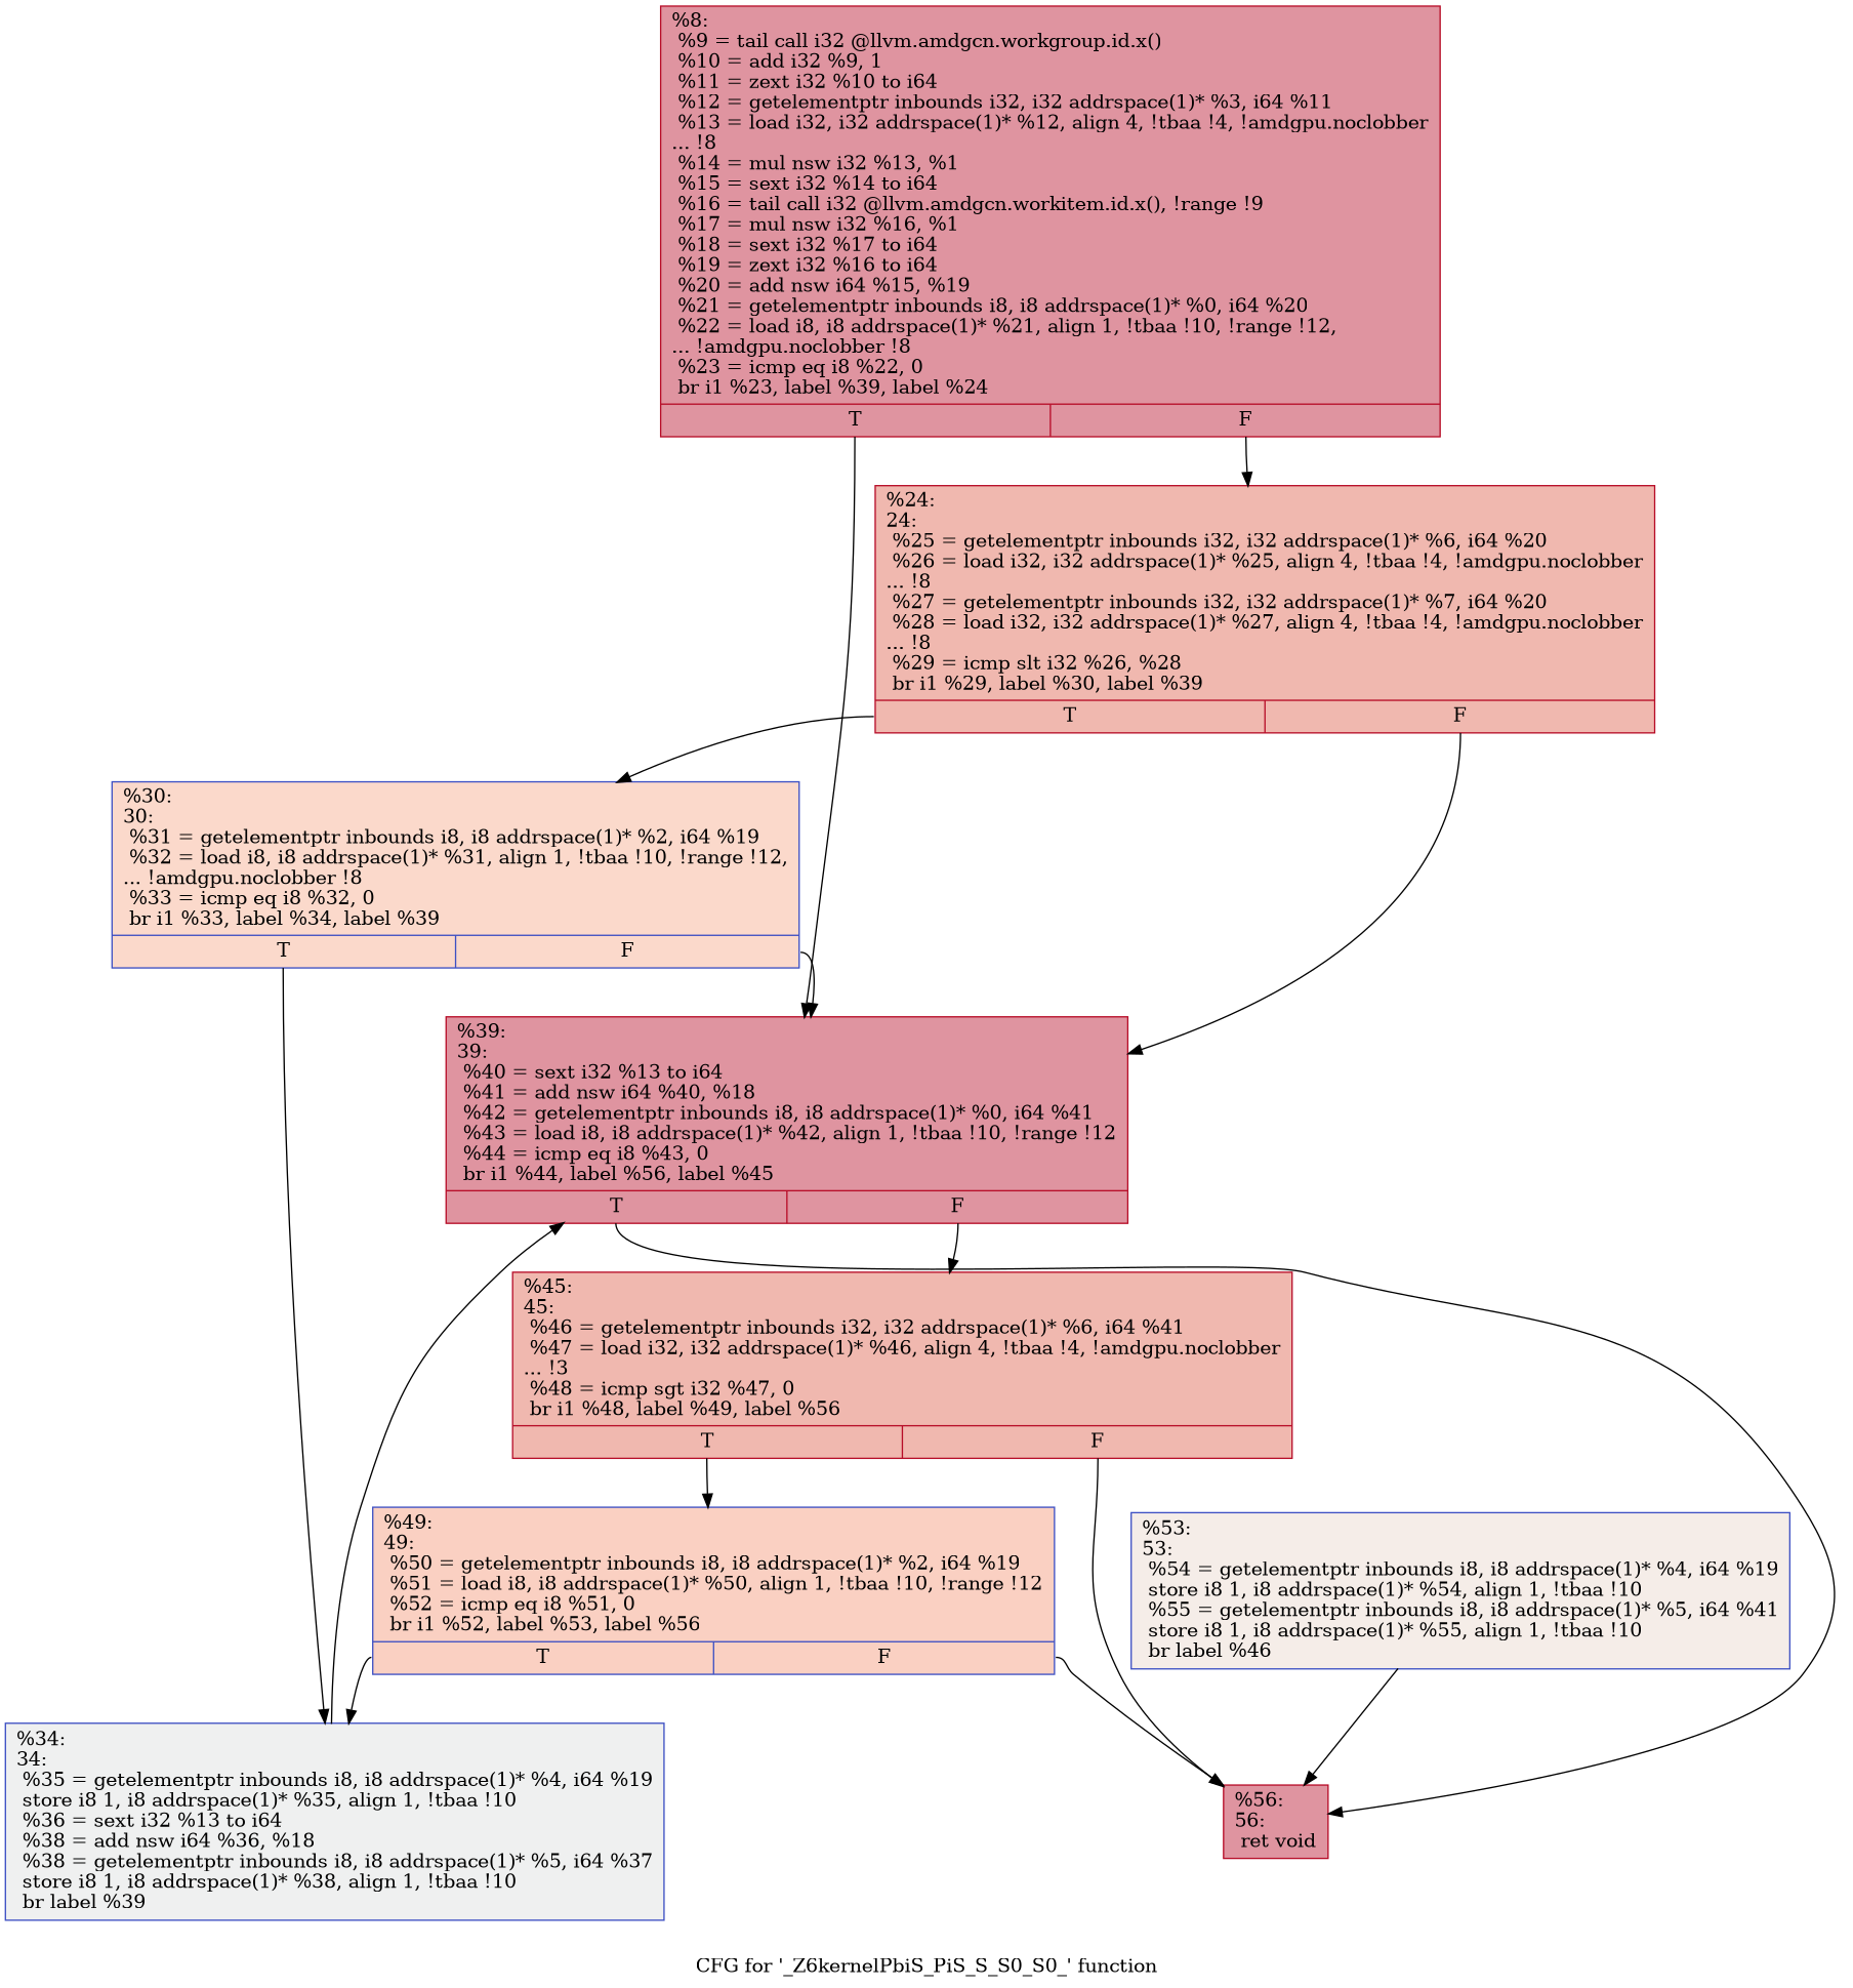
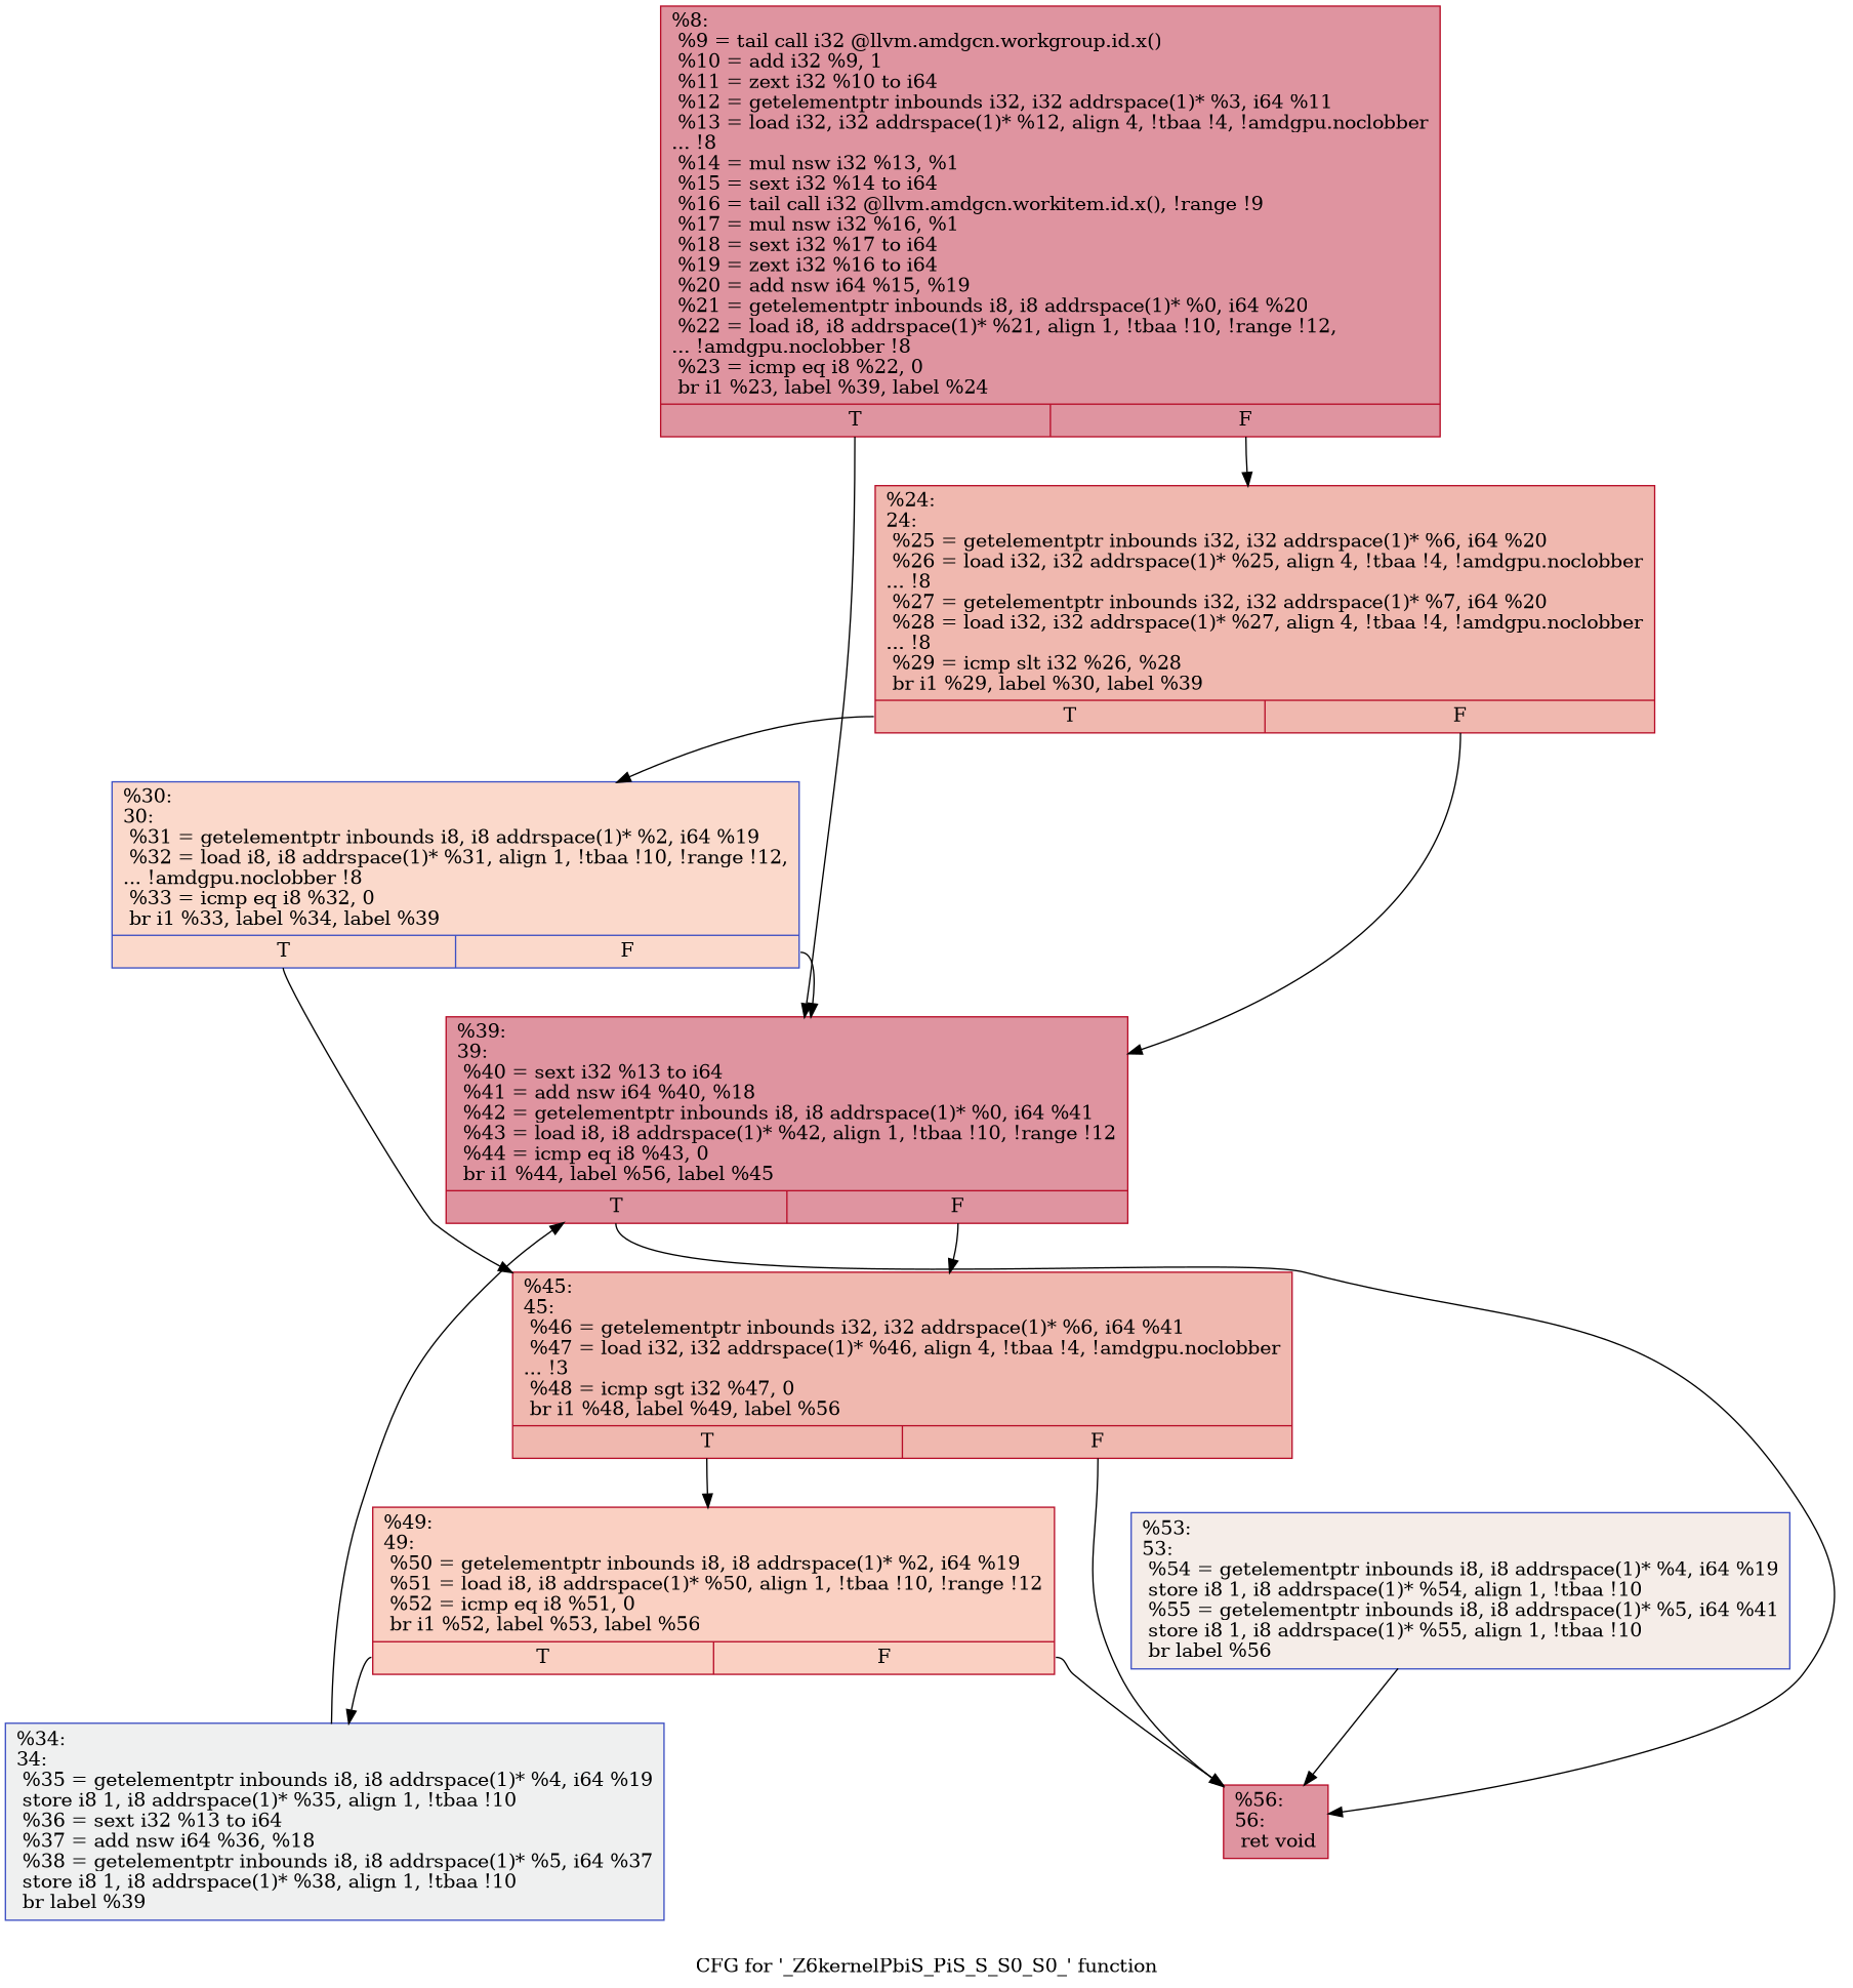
  digraph {
    label="CFG for '_Z6kernelPbiS_PiS_S_S0_S0_' function"
    node [color="#b70d28ff" fillcolor="#b70d2870" shape=record style=filled]
    edge [tailport=s0]
    n1 [label="{%8:\l  %9 = tail call i32 @llvm.amdgcn.workgroup.id.x()\l  %10 = add i32 %9, 1\l  %11 = zext i32 %10 to i64\l  %12 = getelementptr inbounds i32, i32 addrspace(1)* %3, i64 %11\l  %13 = load i32, i32 addrspace(1)* %12, align 4, !tbaa !4, !amdgpu.noclobber\l... !8\l  %14 = mul nsw i32 %13, %1\l  %15 = sext i32 %14 to i64\l  %16 = tail call i32 @llvm.amdgcn.workitem.id.x(), !range !9\l  %17 = mul nsw i32 %16, %1\l  %18 = sext i32 %17 to i64\l  %19 = zext i32 %16 to i64\l  %20 = add nsw i64 %15, %19\l  %21 = getelementptr inbounds i8, i8 addrspace(1)* %0, i64 %20\l  %22 = load i8, i8 addrspace(1)* %21, align 1, !tbaa !10, !range !12,\l... !amdgpu.noclobber !8\l  %23 = icmp eq i8 %22, 0\l  br i1 %23, label %39, label %24\l|{<s0>T|<s1>F}}"]
    n2 [label="{%39:\l39:                                               \l  %40 = sext i32 %13 to i64\l  %41 = add nsw i64 %40, %18\l  %42 = getelementptr inbounds i8, i8 addrspace(1)* %0, i64 %41\l  %43 = load i8, i8 addrspace(1)* %42, align 1, !tbaa !10, !range !12\l  %44 = icmp eq i8 %43, 0\l  br i1 %44, label %56, label %45\l|{<s0>T|<s1>F}}"]
    n3 [fillcolor="#dc5d4a70" label="{%24:\l24:                                               \l  %25 = getelementptr inbounds i32, i32 addrspace(1)* %6, i64 %20\l  %26 = load i32, i32 addrspace(1)* %25, align 4, !tbaa !4, !amdgpu.noclobber\l... !8\l  %27 = getelementptr inbounds i32, i32 addrspace(1)* %7, i64 %20\l  %28 = load i32, i32 addrspace(1)* %27, align 4, !tbaa !4, !amdgpu.noclobber\l... !8\l  %29 = icmp slt i32 %26, %28\l  br i1 %29, label %30, label %39\l|{<s0>T|<s1>F}}"]
    n4 [label="{%56:\l56:                                               \l  ret void\l}"]
    n5 [fillcolor="#dc5d4a70" label="{%45:\l45:                                               \l  %46 = getelementptr inbounds i32, i32 addrspace(1)* %6, i64 %41\l  %47 = load i32, i32 addrspace(1)* %46, align 4, !tbaa !4, !amdgpu.noclobber\l... !3\l  %48 = icmp sgt i32 %47, 0\l  br i1 %48, label %49, label %56\l|{<s0>T|<s1>F}}"]
    n6 [color="#3d50c3ff" fillcolor="#f7a88970" label="{%30:\l30:                                               \l  %31 = getelementptr inbounds i8, i8 addrspace(1)* %2, i64 %19\l  %32 = load i8, i8 addrspace(1)* %31, align 1, !tbaa !10, !range !12,\l... !amdgpu.noclobber !8\l  %33 = icmp eq i8 %32, 0\l  br i1 %33, label %34, label %39\l|{<s0>T|<s1>F}}"]
-   n7 [color="#3d50c3ff" fillcolor="#f3947570" label="{%49:\l49:                                               \l  %50 = getelementptr inbounds i8, i8 addrspace(1)* %2, i64 %19\l  %51 = load i8, i8 addrspace(1)* %50, align 1, !tbaa !10, !range !12\l  %52 = icmp eq i8 %51, 0\l  br i1 %52, label %53, label %56\l|{<s0>T|<s1>F}}"]
-   n8 [color="#3d50c3ff" fillcolor="#dbdcde70" label="{%34:\l34:                                               \l  %35 = getelementptr inbounds i8, i8 addrspace(1)* %4, i64 %19\l  store i8 1, i8 addrspace(1)* %35, align 1, !tbaa !10\l  %36 = sext i32 %13 to i64\l  %38 = add nsw i64 %36, %18\l  %38 = getelementptr inbounds i8, i8 addrspace(1)* %5, i64 %37\l  store i8 1, i8 addrspace(1)* %38, align 1, !tbaa !10\l  br label %39\l}"]
-   n9 [color="#3d50c3ff" fillcolor="#e8d6cc70" label="{%53:\l53:                                               \l  %54 = getelementptr inbounds i8, i8 addrspace(1)* %4, i64 %19\l  store i8 1, i8 addrspace(1)* %54, align 1, !tbaa !10\l  %55 = getelementptr inbounds i8, i8 addrspace(1)* %5, i64 %41\l  store i8 1, i8 addrspace(1)* %55, align 1, !tbaa !10\l  br label %46\l}"]
+   n7 [fillcolor="#f3947570" label="{%49:\l49:                                               \l  %50 = getelementptr inbounds i8, i8 addrspace(1)* %2, i64 %19\l  %51 = load i8, i8 addrspace(1)* %50, align 1, !tbaa !10, !range !12\l  %52 = icmp eq i8 %51, 0\l  br i1 %52, label %53, label %56\l|{<s0>T|<s1>F}}"]
+   n8 [color="#3d50c3ff" fillcolor="#dbdcde70" label="{%34:\l34:                                               \l  %35 = getelementptr inbounds i8, i8 addrspace(1)* %4, i64 %19\l  store i8 1, i8 addrspace(1)* %35, align 1, !tbaa !10\l  %36 = sext i32 %13 to i64\l  %37 = add nsw i64 %36, %18\l  %38 = getelementptr inbounds i8, i8 addrspace(1)* %5, i64 %37\l  store i8 1, i8 addrspace(1)* %38, align 1, !tbaa !10\l  br label %39\l}"]
+   n9 [color="#3d50c3ff" fillcolor="#e8d6cc70" label="{%53:\l53:                                               \l  %54 = getelementptr inbounds i8, i8 addrspace(1)* %4, i64 %19\l  store i8 1, i8 addrspace(1)* %54, align 1, !tbaa !10\l  %55 = getelementptr inbounds i8, i8 addrspace(1)* %5, i64 %41\l  store i8 1, i8 addrspace(1)* %55, align 1, !tbaa !10\l  br label %56\l}"]
    n1 -> n2
    n1 -> n3 [tailport=s1]
    n2 -> n4
    n2 -> n5 [tailport=s1]
    n3 -> n2 [tailport=s1]
    n3 -> n6
    n5 -> n4 [tailport=s1]
    n5 -> n7
    n6 -> n2 [tailport=s1]
-   n6 -> n8
+   n6 -> n5
    n7 -> n4 [tailport=s1]
    n7 -> n8
    n8 -> n2
    n9 -> n4
  }
